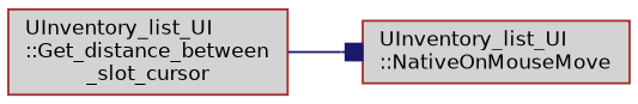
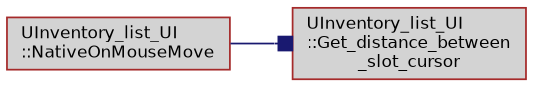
  digraph {
    rankdir=LR
    node [color=brown fillcolor=lightgrey fontname=Helvetica fontsize=10 shape=record style=filled]
    n1 [fontcolor=black height=0.2 label="UInventory_list_UI\l::NativeOnMouseMove" width=0.4]
    n2 [height=0.2 label="UInventory_list_UI\l::Get_distance_between\l_slot_cursor" width=0.4]
-   n2 -> n1 [color=midnightblue fontname=Helvetica fontsize=10 labelfontname=Helvetica labelfontsize=10 style=solid arrowhead=box]
+   n1 -> n2 [color=midnightblue fontname=Helvetica fontsize=10 labelfontname=Helvetica labelfontsize=10 style=solid arrowhead=box]
  }
